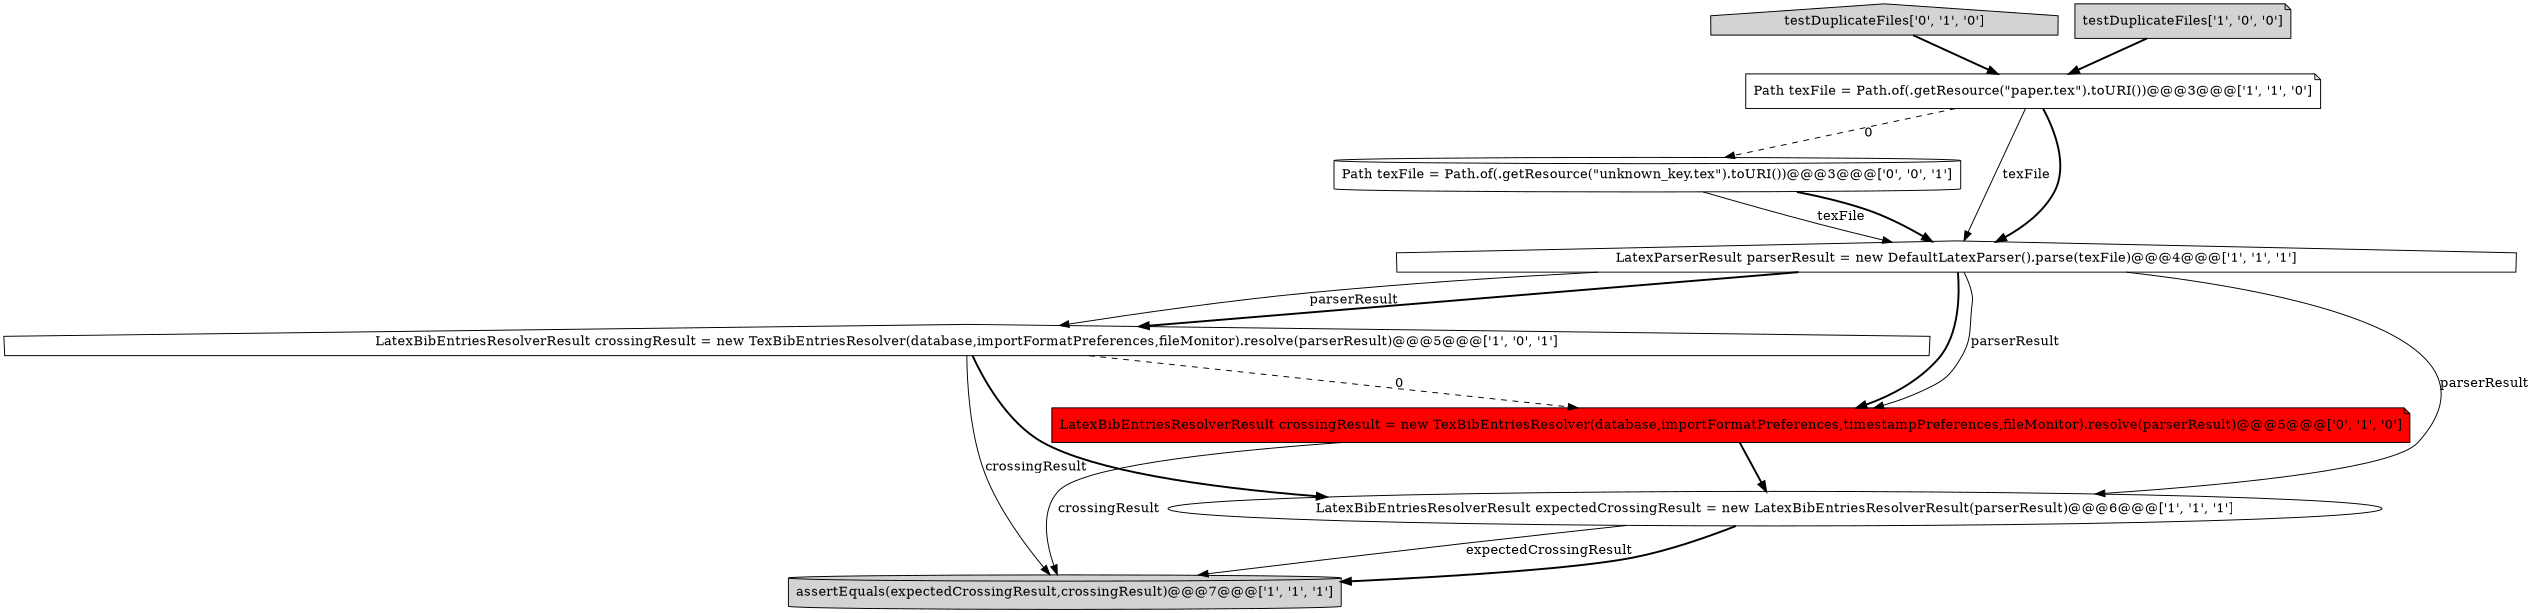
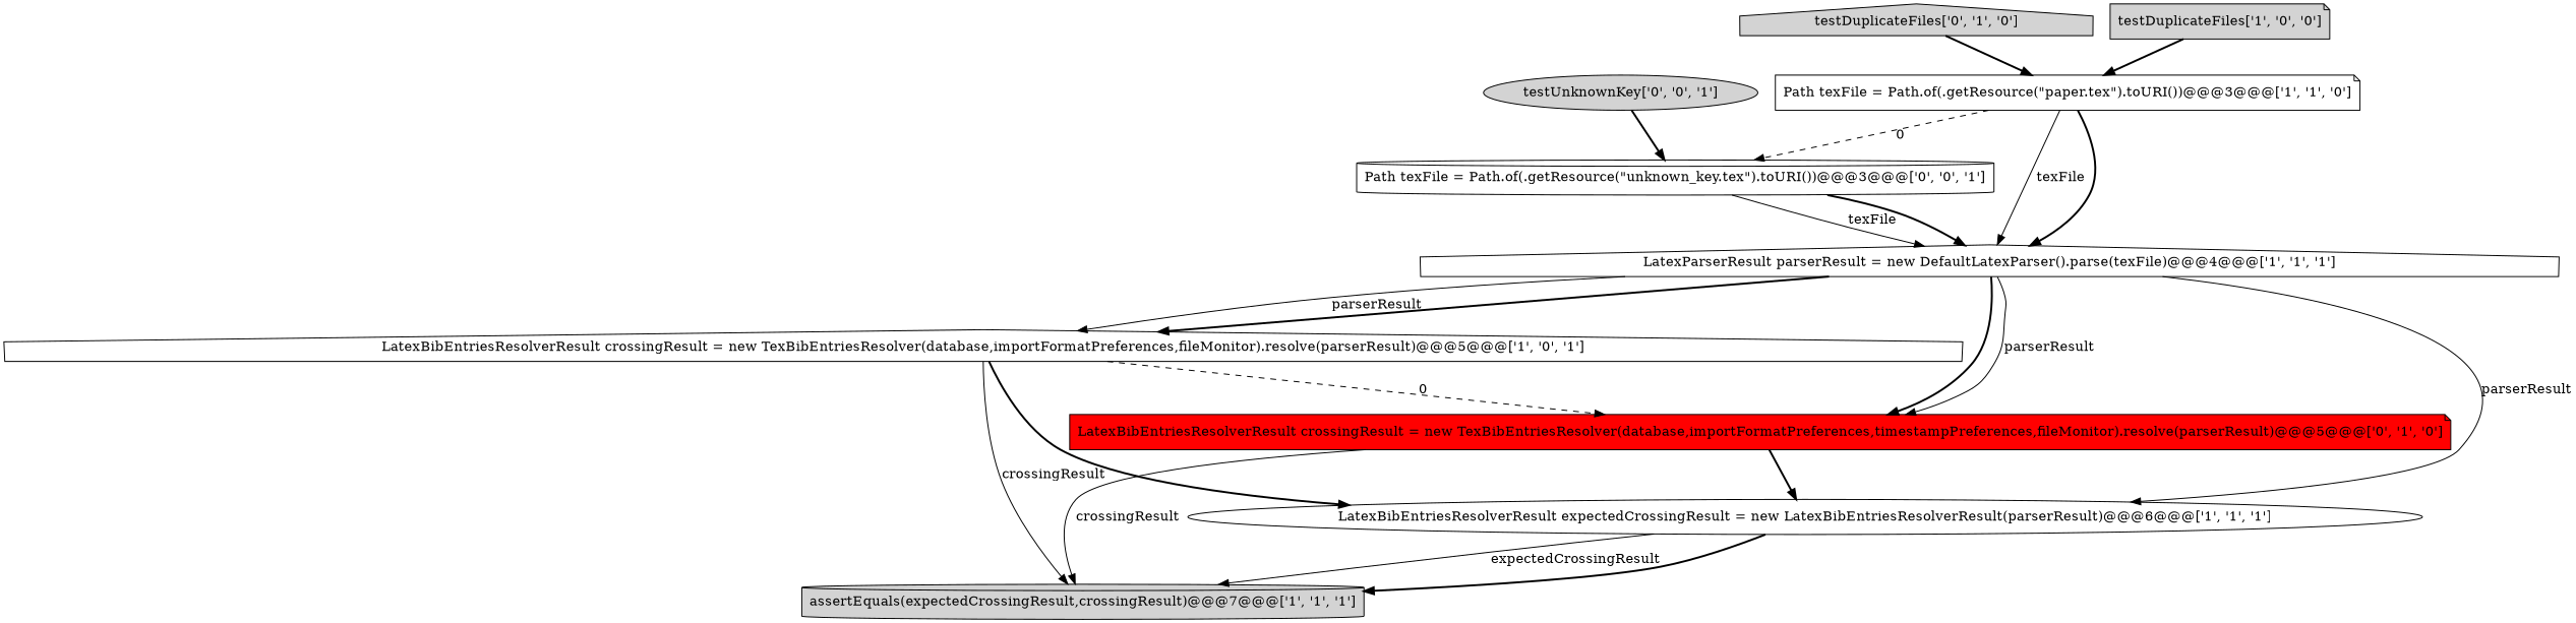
  digraph {
    node [fillcolor=white shape=house style=filled]
    edge [style=bold]
    n1 [label="LatexBibEntriesResolverResult expectedCrossingResult = new LatexBibEntriesResolverResult(parserResult)@@@6@@@['1', '1', '1']" shape=ellipse]
    n2 [fillcolor=lightgray label="assertEquals(expectedCrossingResult,crossingResult)@@@7@@@['1', '1', '1']" shape=cylinder]
    n3 [fillcolor=lightgray label="testDuplicateFiles['0', '1', '0']"]
    n4 [label="Path texFile = Path.of(.getResource(\"paper.tex\").toURI())@@@3@@@['1', '1', '0']" shape=note]
    n5 [label="LatexParserResult parserResult = new DefaultLatexParser().parse(texFile)@@@4@@@['1', '1', '1']"]
    n6 [fillcolor=red label="LatexBibEntriesResolverResult crossingResult = new TexBibEntriesResolver(database,importFormatPreferences,timestampPreferences,fileMonitor).resolve(parserResult)@@@5@@@['0', '1', '0']" shape=note]
    n7 [label="LatexBibEntriesResolverResult crossingResult = new TexBibEntriesResolver(database,importFormatPreferences,fileMonitor).resolve(parserResult)@@@5@@@['1', '0', '1']"]
    n8 [label="Path texFile = Path.of(.getResource(\"unknown_key.tex\").toURI())@@@3@@@['0', '0', '1']" shape=cylinder]
+   n9 [fillcolor=lightgray label="testUnknownKey['0', '0', '1']" shape=ellipse]
    n10 [fillcolor=lightgray label="testDuplicateFiles['1', '0', '0']" shape=note]
    n1 -> n2 [label=expectedCrossingResult style=solid]
    n1 -> n2
    n3 -> n4
    n4 -> n5 [label=texFile style=solid]
    n4 -> n5
    n4 -> n8 [label=0 style=dashed]
    n5 -> n1 [label=parserResult style=solid]
    n5 -> n6
    n5 -> n6 [label=parserResult style=solid]
    n5 -> n7
    n5 -> n7 [label=parserResult style=solid]
    n6 -> n1
    n6 -> n2 [label=crossingResult style=solid]
    n7 -> n1
    n7 -> n2 [label=crossingResult style=solid]
    n7 -> n6 [label=0 style=dashed]
    n8 -> n5 [label=texFile style=solid]
    n8 -> n5
+   n9 -> n8
    n10 -> n4
  }
